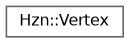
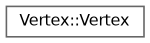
  digraph {
    rankdir=LR
-   n1 [color=grey40 fillcolor=white fontname=Helvetica fontsize=10 height=0.2 label="Hzn::Vertex" shape=box style=filled width=0.4]
+   n1 [color=grey40 fillcolor=white fontname=Helvetica fontsize=10 height=0.2 label="Vertex::Vertex" shape=box style=filled width=0.4]
  }
